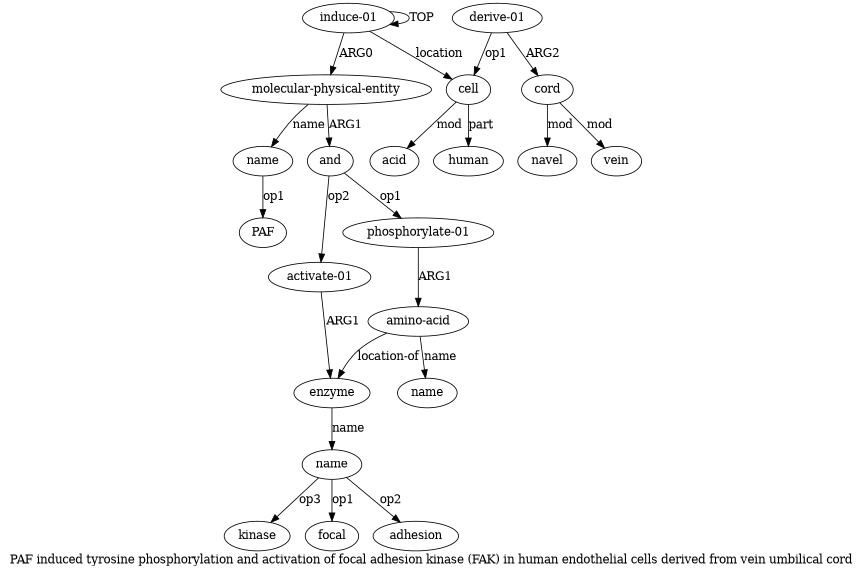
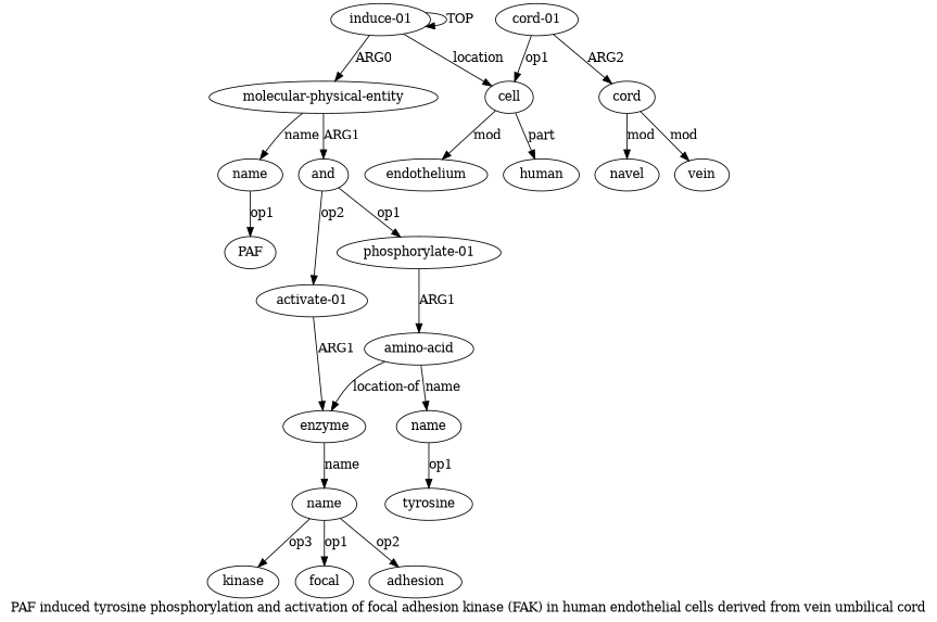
  digraph {
    label="PAF induced tyrosine phosphorylation and activation of focal adhesion kinase (FAK) in human endothelial cells derived from vein umbilical cord"
    node [color=black gold_ind=-1 gold_label=name test_ind=-1 test_label=name]
    edge [color=black gold_label=mod test_label=mod]
    n1 [gold_label=kinase label=kinase test_label=kinase]
    n2 [gold_label=PAF label=PAF test_label=PAF]
    n3 [gold_label=focal label=focal test_label=focal]
    n4 [gold_ind=15 gold_label=navel label=navel test_ind=15 test_label=navel]
    n5 [gold_ind=14 gold_label=cord label=cord test_ind=14 test_label=cord]
    n6 [gold_ind=16 gold_label=vein label=vein test_ind=16 test_label=vein]
-   n7 [gold_ind=11 gold_label=endothelium label=acid test_ind=11 test_label=endothelium]
+   n7 [gold_ind=11 gold_label=endothelium label=endothelium test_ind=11 test_label=endothelium]
    n8 [gold_ind=10 gold_label=cell label=cell test_ind=10 test_label=cell]
    n9 [gold_ind=12 gold_label=human label=human test_ind=12 test_label=human]
-   n10 [gold_ind=13 gold_label="derive-01" label="derive-01" test_ind=13 test_label="derive-01"]
+   n10 [gold_ind=13 gold_label="derive-01" label="cord-01" test_ind=13 test_label="derive-01"]
    n11 [gold_ind=1 gold_label="molecular-physical-entity" label="molecular-physical-entity" test_ind=1 test_label="molecular-physical-entity"]
    n12 [gold_ind=2 label=name test_ind=2]
    n13 [gold_ind=3 gold_label=and label=and test_ind=3 test_label=and]
    n14 [gold_ind=0 gold_label="induce-01" label="induce-01" test_ind=0 test_label="induce-01"]
    n15 [gold_ind=4 gold_label="phosphorylate-01" label="phosphorylate-01" test_ind=4 test_label="phosphorylate-01"]
    n16 [gold_ind=7 gold_label="activate-01" label="activate-01" test_ind=7 test_label="activate-01"]
    n17 [gold_ind=5 gold_label="amino-acid" label="amino-acid" test_ind=5 test_label="amino-acid"]
    n18 [gold_ind=8 gold_label=enzyme label=enzyme test_ind=8 test_label=enzyme]
    n19 [gold_ind=6 label=name test_ind=6]
    n20 [gold_ind=9 label=name test_ind=9]
+   n21 [gold_label=tyrosine label=tyrosine test_label=tyrosine]
    n22 [gold_label=adhesion label=adhesion test_label=adhesion]
    n5 -> n4 [label=mod]
    n5 -> n6 [label=mod]
    n8 -> n7 [label=mod]
    n8 -> n9 [label=part]
    n10 -> n5 [gold_label=ARG2 label=ARG2 test_label=ARG2]
    n10 -> n8 [gold_label=ARG1 label=op1 test_label=ARG1]
    n11 -> n12 [gold_label=name label=name test_label=name]
    n11 -> n13 [gold_label=ARG1 label=ARG1 test_label=ARG1]
    n12 -> n2 [gold_label=op1 label=op1 test_label=op1]
    n13 -> n15 [gold_label=op1 label=op1 test_label=op1]
    n13 -> n16 [gold_label=op2 label=op2 test_label=op2]
    n14 -> n8 [gold_label=location label=location test_label=location]
    n14 -> n11 [gold_label=ARG0 label=ARG0 test_label=ARG0]
    n14 -> n14 [gold_label=TOP label=TOP test_label=TOP]
    n15 -> n17 [gold_label=ARG1 label=ARG1 test_label=ARG1]
    n16 -> n18 [gold_label=ARG1 label=ARG1 test_label=ARG1]
    n17 -> n18 [gold_label="part-of" label="location-of" test_label="part-of"]
    n17 -> n19 [gold_label=name label=name test_label=name]
    n18 -> n20 [gold_label=name label=name test_label=name]
+   n19 -> n21 [gold_label=op1 label=op1 test_label=op1]
    n20 -> n1 [gold_label=op3 label=op3 test_label=op3]
    n20 -> n3 [gold_label=op1 label=op1 test_label=op1]
    n20 -> n22 [gold_label=op2 label=op2 test_label=op2]
  }
